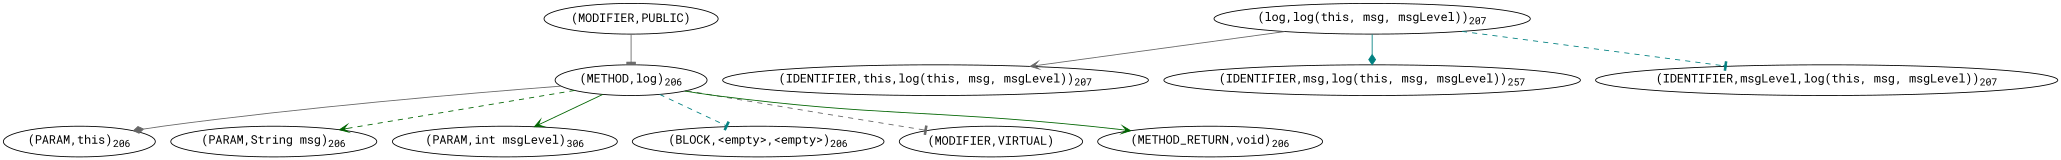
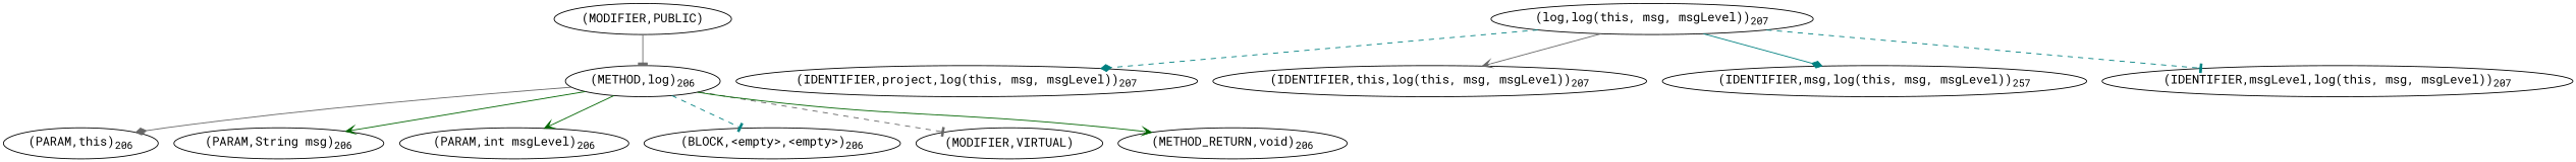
  digraph {
    fontname="Roboto Mono"
    node [fontname="Roboto Mono"]
    edge [arrowhead=vee color=gray40 fontname="Roboto Mono" style=solid]
    n1 [label=<(METHOD,log)<SUB>206</SUB>>]
    n2 [label=<(PARAM,this)<SUB>206</SUB>>]
    n3 [label=<(PARAM,String msg)<SUB>206</SUB>>]
-   n4 [label=<(PARAM,int msgLevel)<SUB>306</SUB>>]
+   n4 [label=<(PARAM,int msgLevel)<SUB>206</SUB>>]
    n5 [label=<(BLOCK,&lt;empty&gt;,&lt;empty&gt;)<SUB>206</SUB>>]
    n6 [label=<(MODIFIER,VIRTUAL)>]
    n7 [label=<(METHOD_RETURN,void)<SUB>206</SUB>>]
    n8 [label=<(MODIFIER,PUBLIC)>]
    n9 [label=<(log,log(this, msg, msgLevel))<SUB>207</SUB>>]
+   n10 [label=<(IDENTIFIER,project,log(this, msg, msgLevel))<SUB>207</SUB>>]
    n11 [label=<(IDENTIFIER,this,log(this, msg, msgLevel))<SUB>207</SUB>>]
    n12 [label=<(IDENTIFIER,msg,log(this, msg, msgLevel))<SUB>257</SUB>>]
    n13 [label=<(IDENTIFIER,msgLevel,log(this, msg, msgLevel))<SUB>207</SUB>>]
    n1 -> n2 [arrowhead=diamond]
-   n1 -> n3 [color=darkgreen style=dashed]
+   n1 -> n3 [color=darkgreen]
    n1 -> n4 [color=darkgreen]
    n1 -> n5 [arrowhead=tee color=teal style=dashed]
    n1 -> n6 [arrowhead=tee style=dashed]
    n1 -> n7 [color=darkgreen]
    n8 -> n1 [arrowhead=tee]
+   n9 -> n10 [arrowhead=diamond color=teal style=dashed]
    n9 -> n11
    n9 -> n12 [arrowhead=diamond color=teal]
    n9 -> n13 [arrowhead=tee color=teal style=dashed]
  }
